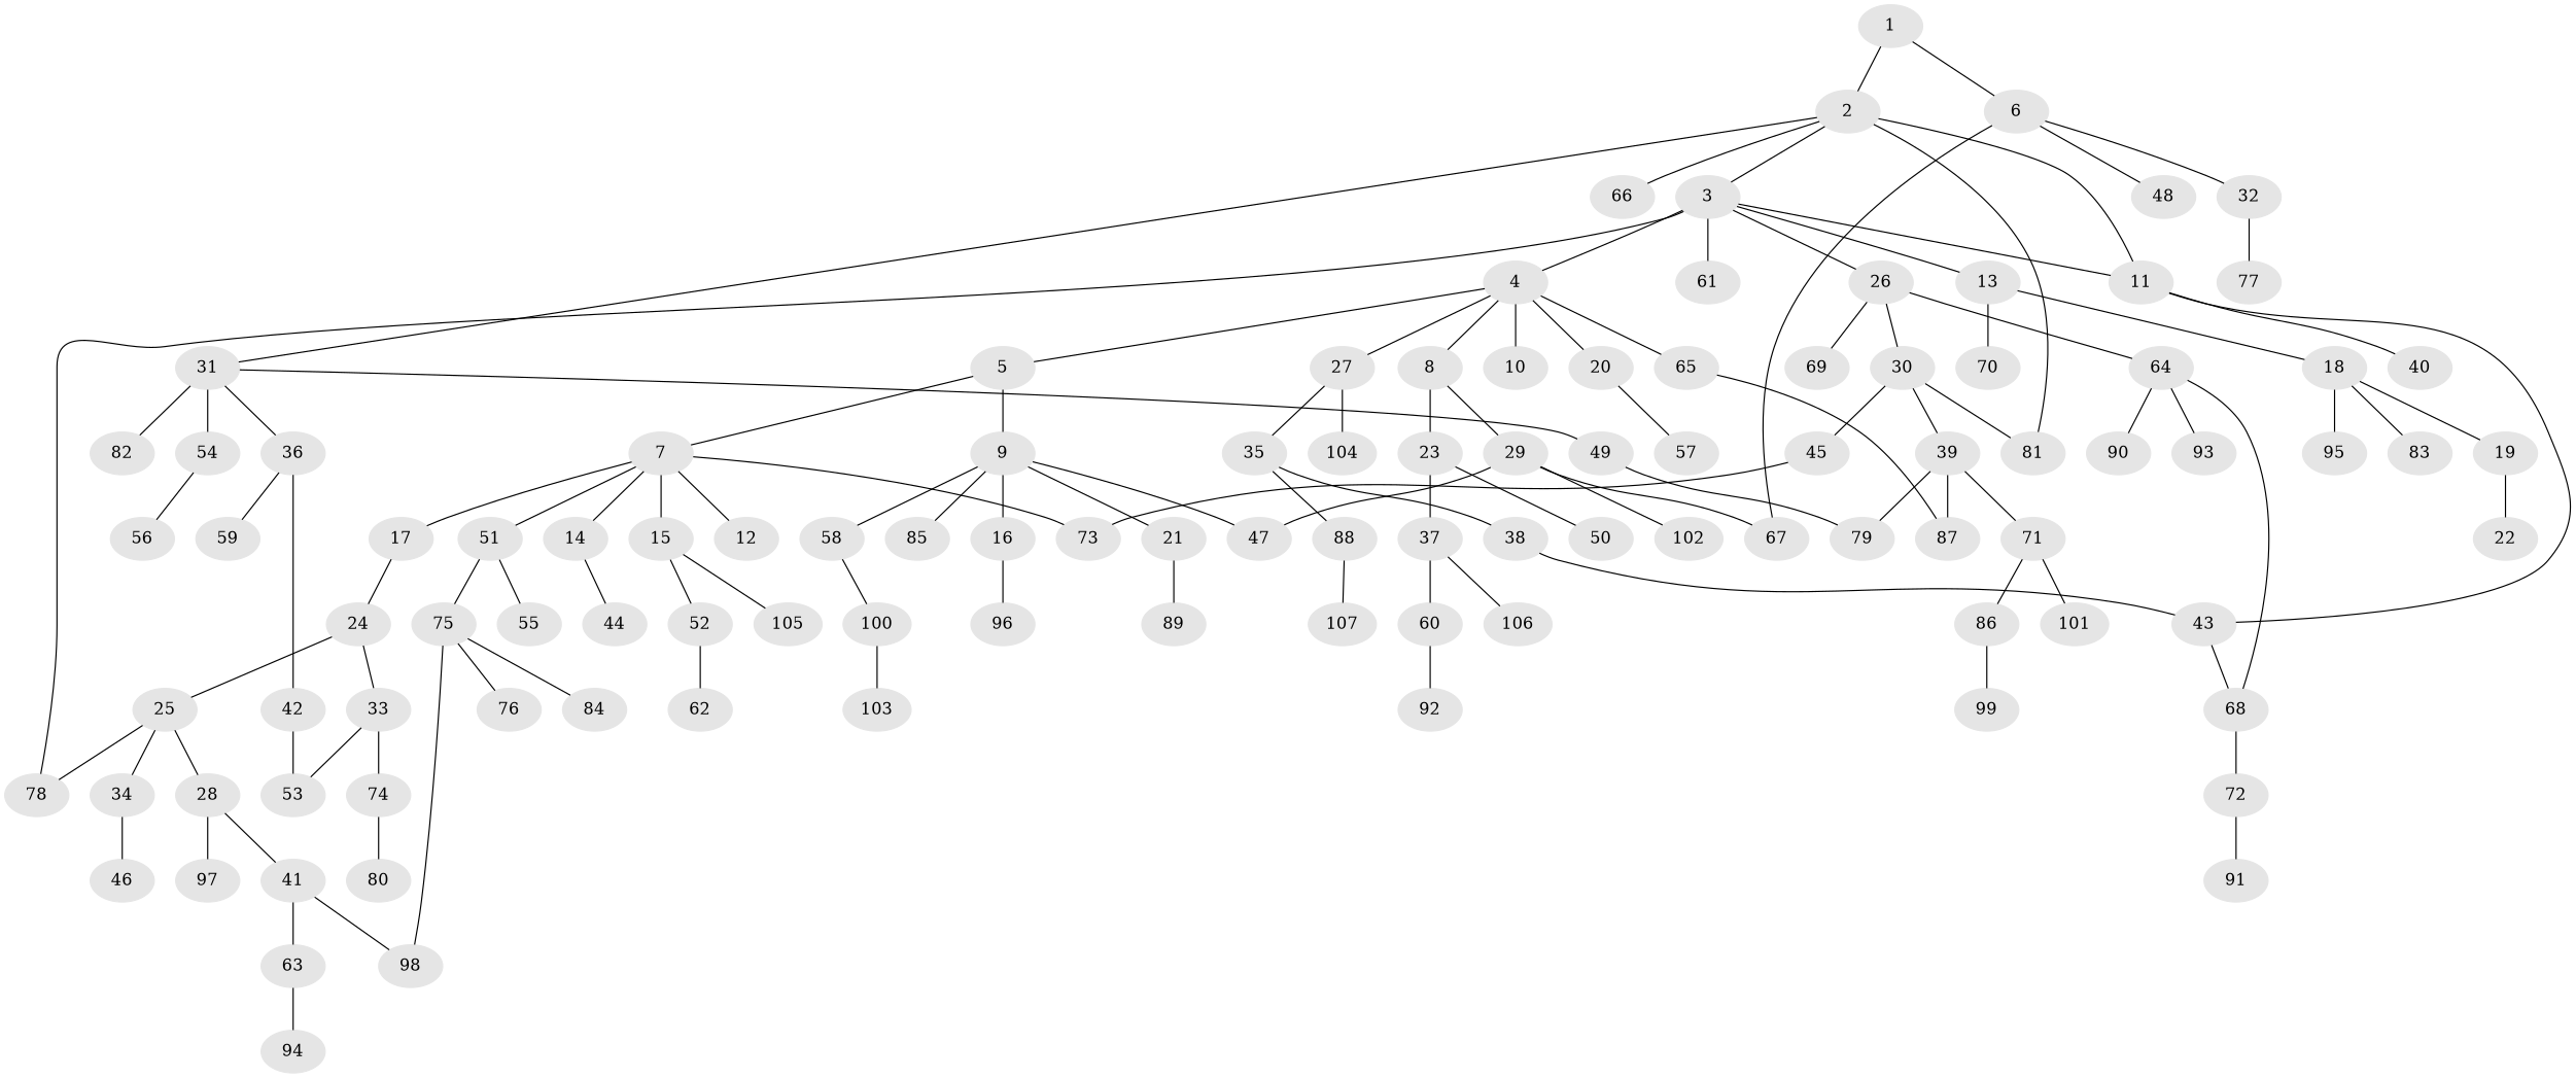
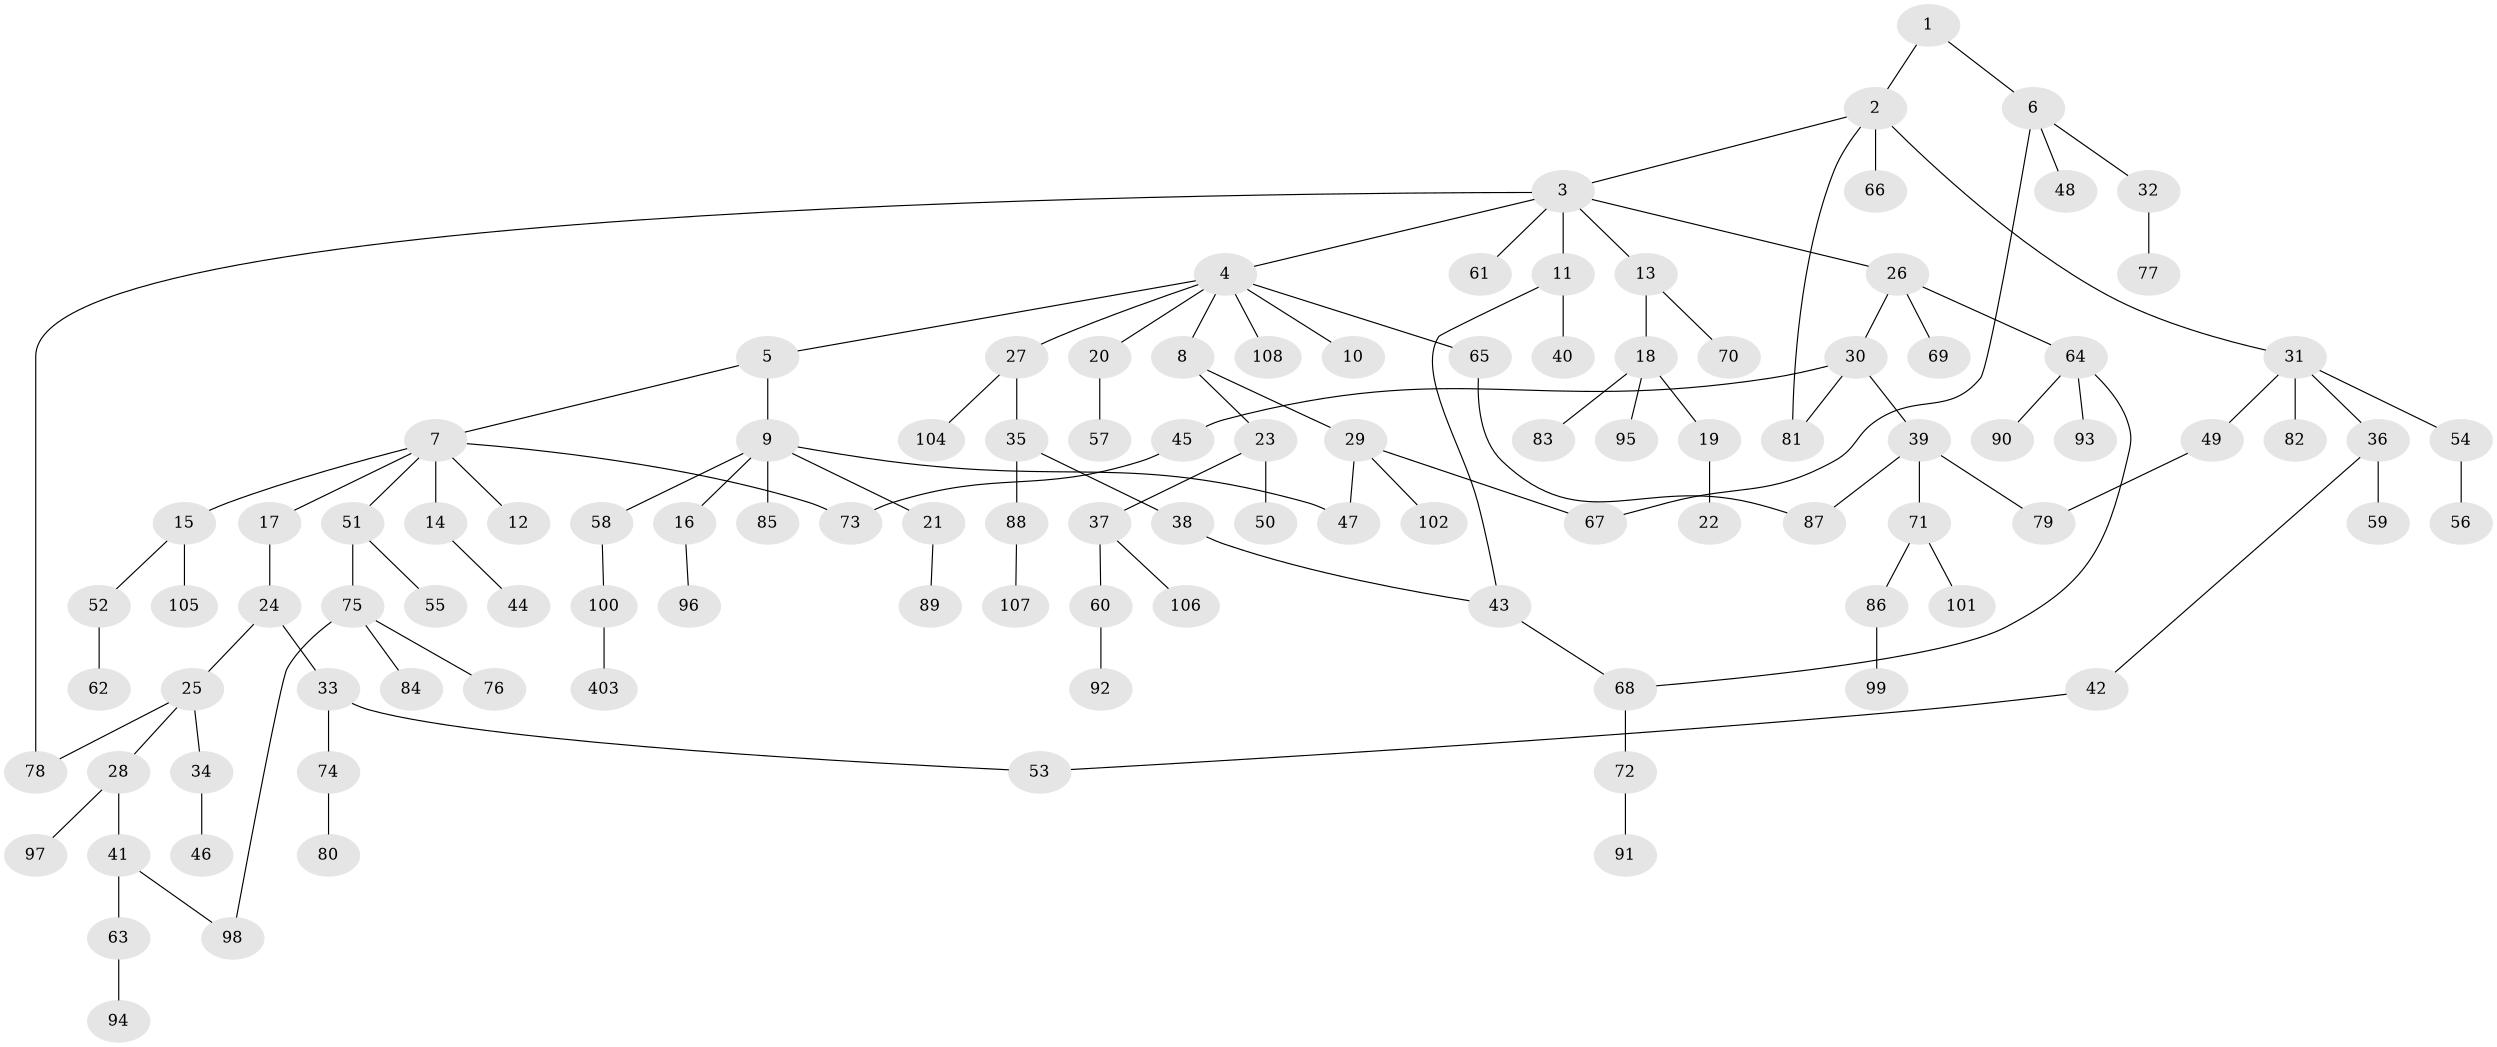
  graph {
    node [color=gray90 style=filled]
    1
    2
    6
    3
    11
    31
    66
    81
    32
    48
    67
    4
    13
    26
    61
    78
    40
    43
    36
    49
    54
    82
    5
    8
    10
    20
    27
    65
+   108
    18
    70
    30
    64
    69
    7
    9
    23
    29
    57
    35
    104
    87
    12
    14
    15
    17
    51
    73
    16
    21
    47
    58
    85
    77
    44
    52
    105
    24
    55
    75
    37
    50
    102
    96
    89
    100
    68
    19
    83
    95
    62
    25
    33
    22
    60
    106
    28
    34
    53
    74
    41
    97
    46
    39
    45
    90
    93
    38
    88
    63
    98
    71
    79
    42
    59
    56
    80
    107
    92
    86
    101
    94
    72
    76
    84
-   103
+   103 [label=403]
    91
    99
    1 -- 2
    1 -- 6
    2 -- 3
-   2 -- 11
    2 -- 31
    2 -- 66
    2 -- 81
    6 -- 32
    6 -- 48
    6 -- 67
    3 -- 11
    3 -- 4
    3 -- 13
    3 -- 26
    3 -- 61
    3 -- 78
    11 -- 40
    11 -- 43
    31 -- 36
    31 -- 49
    31 -- 54
    31 -- 82
    32 -- 77
    4 -- 5
    4 -- 8
    4 -- 10
    4 -- 20
    4 -- 27
    4 -- 65
+   4 -- 108
    13 -- 18
    13 -- 70
    26 -- 30
    26 -- 64
    26 -- 69
    43 -- 68
    36 -- 42
    36 -- 59
    49 -- 79
    54 -- 56
    5 -- 7
    5 -- 9
    8 -- 23
    8 -- 29
    20 -- 57
    27 -- 35
    27 -- 104
    65 -- 87
    18 -- 19
    18 -- 83
    18 -- 95
    30 -- 81
    30 -- 39
    30 -- 45
    64 -- 68
    64 -- 90
    64 -- 93
    7 -- 12
    7 -- 14
    7 -- 15
    7 -- 17
    7 -- 51
    7 -- 73
    9 -- 16
    9 -- 21
    9 -- 47
    9 -- 58
    9 -- 85
    23 -- 37
    23 -- 50
    29 -- 67
    29 -- 47
    29 -- 102
    35 -- 38
    35 -- 88
    14 -- 44
    15 -- 52
    15 -- 105
    17 -- 24
    51 -- 55
    51 -- 75
    16 -- 96
    21 -- 89
    58 -- 100
    52 -- 62
    24 -- 25
    24 -- 33
    75 -- 98
    75 -- 76
    75 -- 84
    37 -- 60
    37 -- 106
    100 -- 103
    68 -- 72
    19 -- 22
    25 -- 78
    25 -- 28
    25 -- 34
    33 -- 53
    33 -- 74
    60 -- 92
    28 -- 41
    28 -- 97
    34 -- 46
    74 -- 80
    41 -- 63
    41 -- 98
    39 -- 87
    39 -- 71
    39 -- 79
    45 -- 73
    38 -- 43
    88 -- 107
    63 -- 94
    71 -- 86
    71 -- 101
    42 -- 53
    86 -- 99
    72 -- 91
  }
